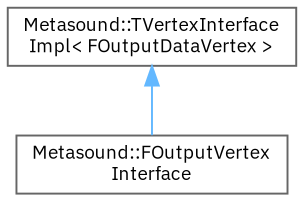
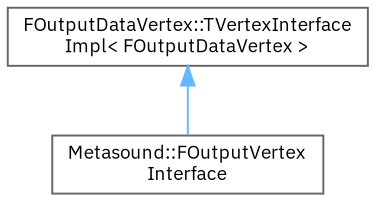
  digraph {
    rankdir=TB
    fontname="IBM Plex Sans"
    node [color=grey40 fillcolor=white fontname="IBM Plex Sans" fontsize=10 shape=box style=filled]
-   n1 [height=0.2 label="Metasound::TVertexInterface\lImpl\< FOutputDataVertex \>" width=0.4]
+   n1 [height=0.2 label="FOutputDataVertex::TVertexInterface\lImpl\< FOutputDataVertex \>" width=0.4]
    n2 [height=0.2 label="Metasound::FOutputVertex\lInterface" width=0.4]
    n1 -> n2 [color=steelblue1 dir=back fontname="IBM Plex Sans" fontsize=10 labelfontname=Helvetica labelfontsize=10 style=solid]
  }
